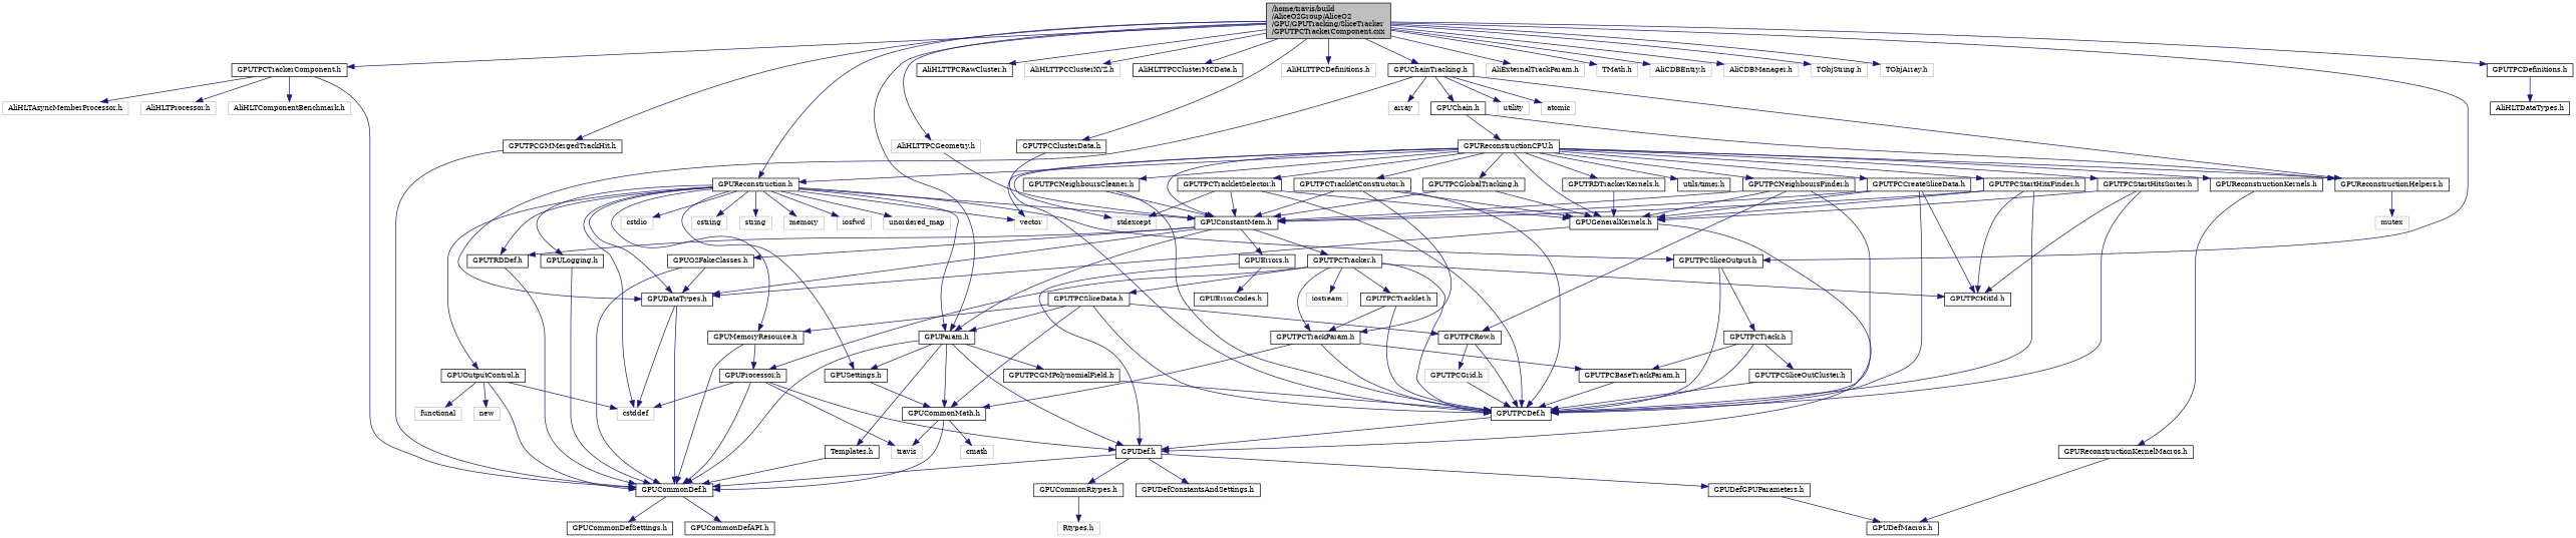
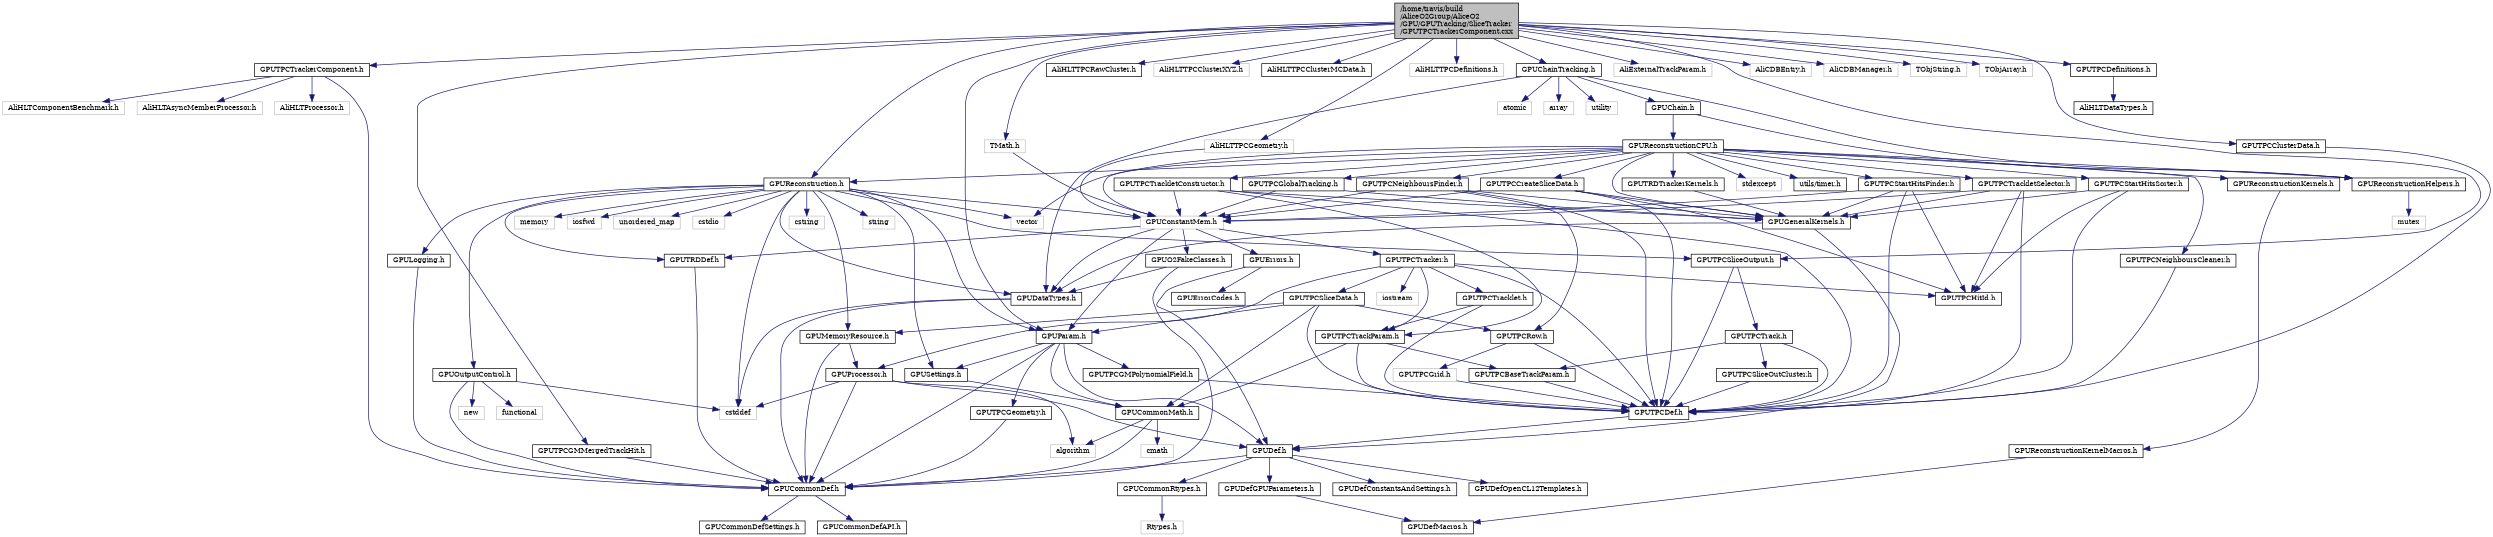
  digraph {
    fontname="DejaVu Serif"
    node [color=black fontname="DejaVu Serif" fontsize=10 shape=record]
    edge [color=midnightblue fontname="DejaVu Serif" fontsize=10 labelfontname=Helvetica labelfontsize=10 style=solid]
    n1 [fillcolor=grey75 fontcolor=black height=0.2 label="/home/travis/build\l/AliceO2Group/AliceO2\l/GPU/GPUTracking/SliceTracker\l/GPUTPCTrackerComponent.cxx" style=filled width=0.4]
    n2 [height=0.2 label="GPUTPCTrackerComponent.h" width=0.4]
    n3 [height=0.2 label="GPUReconstruction.h" width=0.4]
    n4 [height=0.2 label="GPUParam.h" width=0.4]
    n5 [height=0.2 label="GPUTPCSliceOutput.h" width=0.4]
    n6 [height=0.2 label="GPUChainTracking.h" width=0.4]
    n7 [height=0.2 label="AliHLTTPCRawCluster.h" width=0.4]
    n8 [color=grey75 height=0.2 label="AliHLTTPCClusterXYZ.h" width=0.4]
    n9 [height=0.2 label="AliHLTTPCClusterMCData.h" width=0.4]
    n10 [color=grey75 height=0.2 label="AliHLTTPCGeometry.h" width=0.4]
    n11 [color=grey75 height=0.2 label="AliHLTTPCDefinitions.h" width=0.4]
    n12 [height=0.2 label="GPUTPCDefinitions.h" width=0.4]
    n13 [color=grey75 height=0.2 label="AliExternalTrackParam.h" width=0.4]
    n14 [color=grey75 height=0.2 label="TMath.h" width=0.4]
    n15 [color=grey75 height=0.2 label="AliCDBEntry.h" width=0.4]
    n16 [color=grey75 height=0.2 label="AliCDBManager.h" width=0.4]
    n17 [color=grey75 height=0.2 label="TObjString.h" width=0.4]
    n18 [color=grey75 height=0.2 label="TObjArray.h" width=0.4]
    n19 [height=0.2 label="GPUTPCClusterData.h" width=0.4]
    n20 [height=0.2 label="GPUTPCGMMergedTrackHit.h" width=0.4]
    n21 [height=0.2 label="GPUCommonDef.h" width=0.4]
    n22 [color=grey75 height=0.2 label="AliHLTProcessor.h" width=0.4]
    n23 [color=grey75 height=0.2 label="AliHLTComponentBenchmark.h" width=0.4]
    n24 [color=grey75 height=0.2 label="AliHLTAsyncMemberProcessor.h" width=0.4]
    n25 [color=grey75 height=0.2 label=cstddef width=0.4]
    n26 [color=grey75 height=0.2 label=cstdio width=0.4]
    n27 [color=grey75 height=0.2 label=cstring width=0.4]
    n28 [color=grey75 height=0.2 label=string width=0.4]
    n29 [color=grey75 height=0.2 label=memory width=0.4]
    n30 [color=grey75 height=0.2 label=iosfwd width=0.4]
    n31 [color=grey75 height=0.2 label=vector width=0.4]
    n32 [color=grey75 height=0.2 label=unordered_map width=0.4]
    n33 [height=0.2 label="GPUTRDDef.h" width=0.4]
    n34 [height=0.2 label="GPUSettings.h" width=0.4]
    n35 [height=0.2 label="GPUOutputControl.h" width=0.4]
    n36 [height=0.2 label="GPUMemoryResource.h" width=0.4]
-   n37 [height=0.2 label="GPUConstantMem.h" width=0.4]
+   n37 [color=grey75 height=0.2 label="GPUConstantMem.h" width=0.4]
    n38 [height=0.2 label="GPUDataTypes.h" width=0.4]
    n39 [height=0.2 label="GPULogging.h" width=0.4]
    n40 [height=0.2 label="GPUCommonMath.h" width=0.4]
    n41 [height=0.2 label="GPUDef.h" width=0.4]
-   n42 [height=0.2 label="Templates.h" width=0.4]
+   n42 [height=0.2 label="GPUTPCGeometry.h" width=0.4]
    n43 [height=0.2 label="GPUTPCGMPolynomialField.h" width=0.4]
    n44 [height=0.2 label="GPUTPCDef.h" width=0.4]
    n45 [height=0.2 label="GPUTPCTrack.h" width=0.4]
    n46 [height=0.2 label="GPUChain.h" width=0.4]
    n47 [height=0.2 label="GPUReconstructionHelpers.h" width=0.4]
    n48 [color=grey75 height=0.2 label=atomic width=0.4]
    n49 [color=grey75 height=0.2 label=array width=0.4]
    n50 [color=grey75 height=0.2 label=utility width=0.4]
    n51 [height=0.2 label="AliHLTDataTypes.h" width=0.4]
    n52 [height=0.2 label="GPUCommonDefSettings.h" width=0.4]
    n53 [height=0.2 label="GPUCommonDefAPI.h" width=0.4]
    n54 [color=grey75 height=0.2 label=functional width=0.4]
    n55 [color=grey75 height=0.2 label=new width=0.4]
    n56 [height=0.2 label="GPUProcessor.h" width=0.4]
    n57 [height=0.2 label="GPUTPCTracker.h" width=0.4]
    n58 [height=0.2 label="GPUErrors.h" width=0.4]
    n59 [height=0.2 label="GPUO2FakeClasses.h" width=0.4]
    n60 [color=grey75 height=0.2 label=cmath width=0.4]
-   n61 [color=grey75 height=0.2 label=travis width=0.4]
+   n61 [color=grey75 height=0.2 label=algorithm width=0.4]
    n62 [height=0.2 label="GPUDefConstantsAndSettings.h" width=0.4]
    n63 [height=0.2 label="GPUDefGPUParameters.h" width=0.4]
+   n64 [height=0.2 label="GPUDefOpenCL12Templates.h" width=0.4]
    n65 [height=0.2 label="GPUCommonRtypes.h" width=0.4]
    n66 [height=0.2 label="GPUDefMacros.h" width=0.4]
    n67 [color=grey75 height=0.2 label="Rtypes.h" width=0.4]
    n68 [color=grey75 height=0.2 label=iostream width=0.4]
    n69 [height=0.2 label="GPUTPCHitId.h" width=0.4]
    n70 [height=0.2 label="GPUTPCSliceData.h" width=0.4]
    n71 [height=0.2 label="GPUTPCTrackParam.h" width=0.4]
    n72 [height=0.2 label="GPUTPCTracklet.h" width=0.4]
    n73 [height=0.2 label="GPUErrorCodes.h" width=0.4]
    n74 [height=0.2 label="GPUTPCRow.h" width=0.4]
    n75 [height=0.2 label="GPUTPCBaseTrackParam.h" width=0.4]
    n76 [color=grey75 height=0.2 label="GPUTPCGrid.h" width=0.4]
    n77 [height=0.2 label="GPUTPCSliceOutCluster.h" width=0.4]
    n78 [height=0.2 label="GPUReconstructionCPU.h" width=0.4]
    n79 [color=grey75 height=0.2 label=mutex width=0.4]
    n80 [color=grey75 height=0.2 label=stdexcept width=0.4]
    n81 [height=0.2 label="utils/timer.h" width=0.4]
    n82 [height=0.2 label="GPUGeneralKernels.h" width=0.4]
    n83 [height=0.2 label="GPUTPCCreateSliceData.h" width=0.4]
    n84 [height=0.2 label="GPUTPCNeighboursFinder.h" width=0.4]
    n85 [height=0.2 label="GPUTPCNeighboursCleaner.h" width=0.4]
    n86 [height=0.2 label="GPUTPCStartHitsFinder.h" width=0.4]
    n87 [height=0.2 label="GPUTPCStartHitsSorter.h" width=0.4]
    n88 [height=0.2 label="GPUTPCTrackletConstructor.h" width=0.4]
    n89 [height=0.2 label="GPUTPCTrackletSelector.h" width=0.4]
    n90 [height=0.2 label="GPUTPCGlobalTracking.h" width=0.4]
    n91 [height=0.2 label="GPUTRDTrackerKernels.h" width=0.4]
    n92 [height=0.2 label="GPUReconstructionKernels.h" width=0.4]
    n93 [height=0.2 label="GPUReconstructionKernelMacros.h" width=0.4]
    n1 -> n2
    n1 -> n3
    n1 -> n4
    n1 -> n5
    n1 -> n6
    n1 -> n7
    n1 -> n8
    n1 -> n9
    n1 -> n10
    n1 -> n11
    n1 -> n12
    n1 -> n13
    n1 -> n14
    n1 -> n15
    n1 -> n16
    n1 -> n17
    n1 -> n18
    n1 -> n19
    n1 -> n20
    n2 -> n21
    n2 -> n22
    n2 -> n23
    n2 -> n24
    n3 -> n4
    n3 -> n5
    n3 -> n25
    n3 -> n26
    n3 -> n27
    n3 -> n28
    n3 -> n29
    n3 -> n30
    n3 -> n31
    n3 -> n32
    n3 -> n33
    n3 -> n34
    n3 -> n35
    n3 -> n36
    n3 -> n37
    n3 -> n38
    n3 -> n39
    n4 -> n21
    n4 -> n34
    n4 -> n40
    n4 -> n41
    n4 -> n42
    n4 -> n43
    n5 -> n44
    n5 -> n45
    n6 -> n38
    n6 -> n46
    n6 -> n47
    n6 -> n48
    n6 -> n49
    n6 -> n50
    n10 -> n37
    n12 -> n51
    n19 -> n44
    n20 -> n21
    n21 -> n52
    n21 -> n53
    n33 -> n21
    n34 -> n40
    n35 -> n21
    n35 -> n25
    n35 -> n54
    n35 -> n55
    n36 -> n21
    n36 -> n56
    n37 -> n4
    n37 -> n33
    n37 -> n38
    n37 -> n57
    n37 -> n58
    n37 -> n59
    n38 -> n21
    n38 -> n25
    n39 -> n21
    n40 -> n21
    n40 -> n60
    n40 -> n61
    n41 -> n21
    n41 -> n62
    n41 -> n63
+   n41 -> n64
    n41 -> n65
    n42 -> n21
    n43 -> n44
    n44 -> n41
    n45 -> n44
    n45 -> n75
    n45 -> n77
    n46 -> n47
    n46 -> n78
    n47 -> n79
    n56 -> n21
    n56 -> n25
    n56 -> n41
    n56 -> n61
    n57 -> n44
    n57 -> n56
    n57 -> n68
    n57 -> n69
    n57 -> n70
    n57 -> n71
    n57 -> n72
    n58 -> n41
    n58 -> n73
    n59 -> n21
    n59 -> n38
    n63 -> n66
    n65 -> n67
    n70 -> n4
    n70 -> n36
    n70 -> n40
    n70 -> n44
    n70 -> n74
    n71 -> n40
    n71 -> n44
    n71 -> n75
    n72 -> n44
    n72 -> n71
    n74 -> n44
    n74 -> n76
    n75 -> n44
    n76 -> n44
    n77 -> n44
    n78 -> n3
    n78 -> n31
    n78 -> n37
    n78 -> n47
    n78 -> n80
    n78 -> n81
    n78 -> n82
    n78 -> n83
    n78 -> n84
    n78 -> n85
    n78 -> n86
    n78 -> n87
    n78 -> n88
    n78 -> n89
    n78 -> n90
    n78 -> n91
    n78 -> n92
    n82 -> n38
    n82 -> n41
    n83 -> n37
    n83 -> n44
    n83 -> n69
    n83 -> n82
    n84 -> n37
    n84 -> n44
    n84 -> n74
    n84 -> n82
-   n85 -> n37
+   n14 -> n37
    n85 -> n44
    n86 -> n37
    n86 -> n44
    n86 -> n69
    n86 -> n82
    n87 -> n44
    n87 -> n69
    n87 -> n82
    n88 -> n37
    n88 -> n44
    n88 -> n71
    n88 -> n82
    n89 -> n37
    n89 -> n44
-   n89 -> n80
+   n89 -> n69
    n89 -> n82
    n90 -> n37
    n90 -> n82
    n91 -> n82
    n92 -> n93
    n93 -> n66
  }
